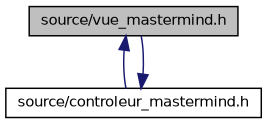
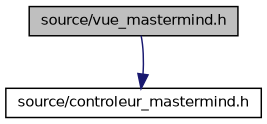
  digraph {
    node [color=black fontname=Helvetica fontsize=10 shape=record style=filled]
    edge [color=midnightblue dir=back fontname=Helvetica fontsize=10 labelfontname=Helvetica labelfontsize=10 style=solid]
    n1 [fillcolor=grey75 fontcolor=black height=0.2 label="source/vue_mastermind.h" width=0.4]
    n2 [fillcolor=white height=0.2 label="source/controleur_mastermind.h" width=0.4]
-   n1 -> n2
    n2 -> n1
  }
